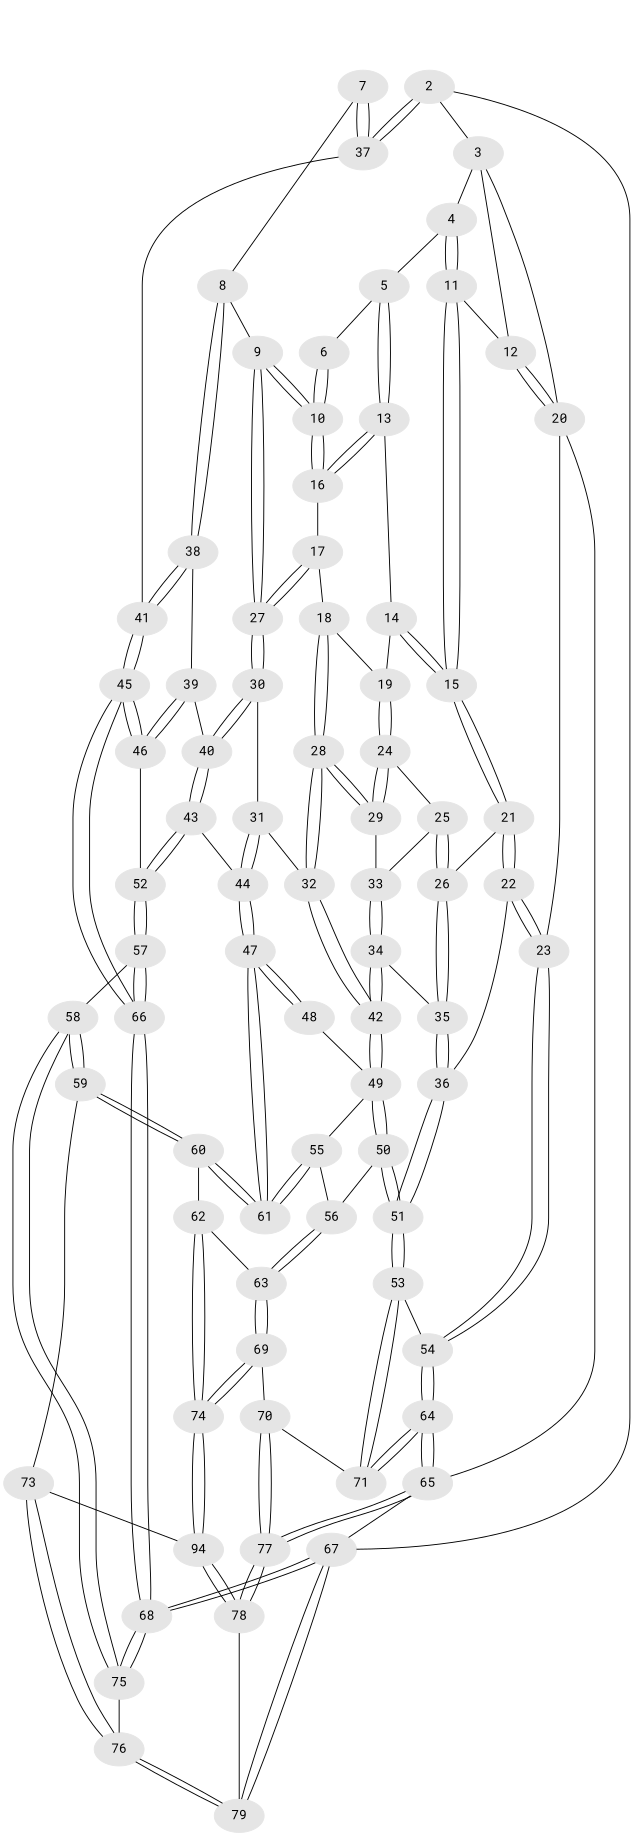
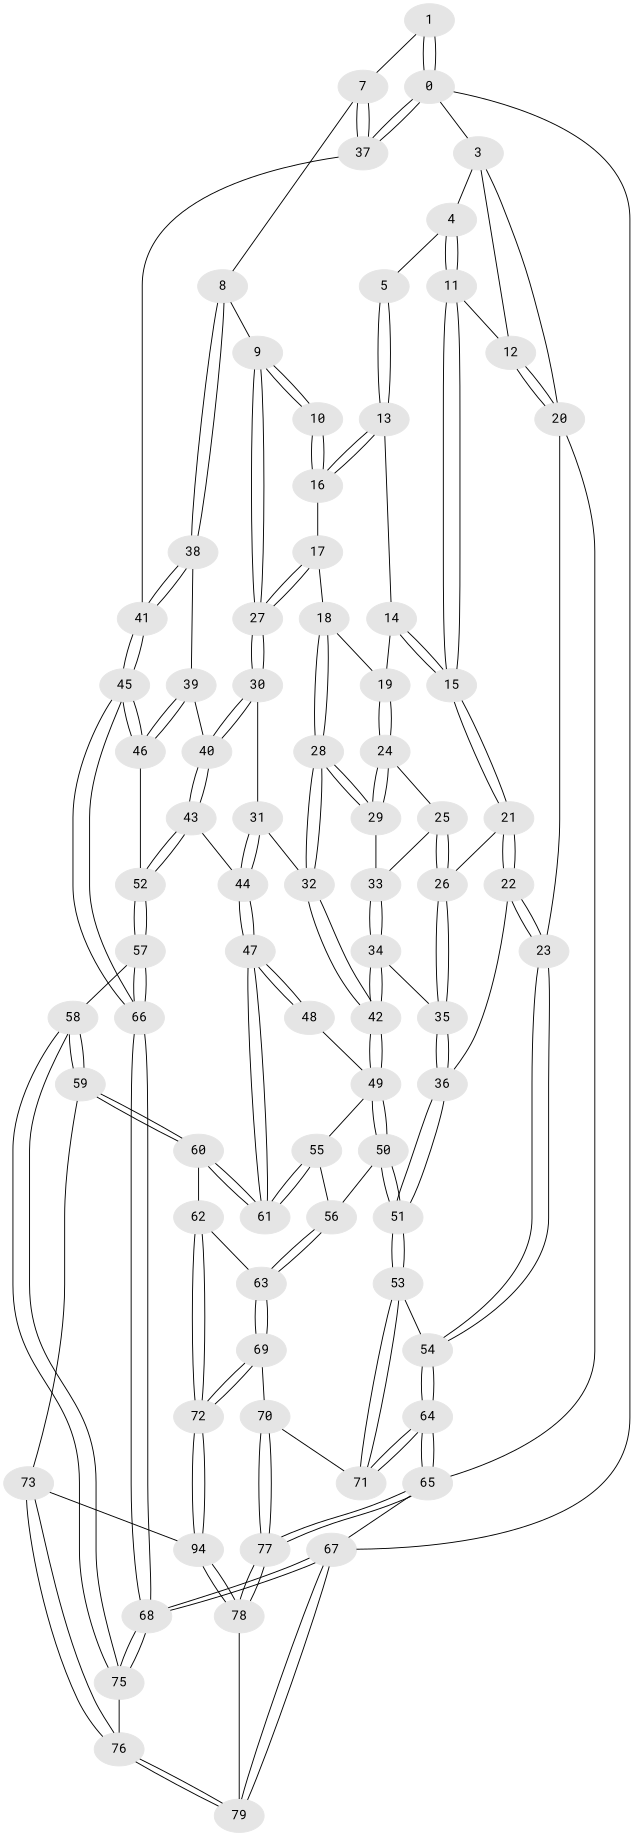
  graph {
    fontname="Roboto Mono"
    node [color=gray90 fontname="Roboto Mono" style=filled]
    edge [fontname="Roboto Mono"]
-   2
+   1
+   2 [label=0]
    7
    3
    37
    67
    8
    4
    12
    20
    41
    68
    79
    5
    11
    23
    65
-   6
    13
    15
    10
    16
    14
    9
    38
    27
    39
    30
    17
    21
    19
    24
    22
    26
    18
    28
    29
    32
    25
    54
    77
    36
    35
    51
    64
    33
    34
    31
    40
    42
    44
    43
    47
    49
    53
    45
    46
    52
    66
    55
    50
    57
    48
    61
    56
    63
    71
    58
    69
    59
    75
    60
    73
    76
    62
    n76 [label=94]
-   72 [label=74]
+   72
    70
    78
+   1 -- 2
+   1 -- 2
+   1 -- 7
    2 -- 3
    2 -- 37
    2 -- 37
    2 -- 67
    7 -- 37
    7 -- 37
    7 -- 8
    3 -- 4
    3 -- 12
    3 -- 20
    37 -- 41
    67 -- 68
    67 -- 68
    67 -- 79
    67 -- 79
    8 -- 9
    8 -- 38
    8 -- 38
    4 -- 5
    4 -- 11
    4 -- 11
    12 -- 20
    12 -- 20
    20 -- 23
    20 -- 65
    41 -- 45
    41 -- 45
    68 -- 75
    68 -- 75
-   5 -- 6
    5 -- 13
    5 -- 13
    11 -- 12
    11 -- 15
    11 -- 15
    23 -- 54
    23 -- 54
    65 -- 67
    65 -- 77
    65 -- 77
-   6 -- 10
-   6 -- 10
    13 -- 16
    13 -- 16
    13 -- 14
    15 -- 21
    15 -- 21
    10 -- 16
    10 -- 16
    16 -- 17
    14 -- 15
    14 -- 15
    14 -- 19
    9 -- 10
    9 -- 10
    9 -- 27
    9 -- 27
    38 -- 41
    38 -- 41
    38 -- 39
    27 -- 30
    27 -- 30
    39 -- 40
    39 -- 46
    39 -- 46
    30 -- 31
    30 -- 40
    30 -- 40
    17 -- 27
    17 -- 27
    17 -- 18
    21 -- 22
    21 -- 22
    21 -- 26
    19 -- 24
    19 -- 24
    24 -- 29
    24 -- 29
    24 -- 25
    22 -- 23
    22 -- 23
    22 -- 36
    26 -- 35
    26 -- 35
    18 -- 19
    18 -- 28
    18 -- 28
    28 -- 29
    28 -- 29
    28 -- 32
    28 -- 32
    29 -- 33
    32 -- 42
    32 -- 42
    25 -- 26
    25 -- 26
    25 -- 33
    54 -- 64
    54 -- 64
    77 -- 78
    77 -- 78
    36 -- 51
    36 -- 51
    35 -- 36
    35 -- 36
    51 -- 53
    51 -- 53
    64 -- 65
    64 -- 65
    64 -- 71
    64 -- 71
    33 -- 34
    33 -- 34
    34 -- 35
    34 -- 42
    34 -- 42
    31 -- 32
    31 -- 44
    31 -- 44
    40 -- 43
    40 -- 43
    42 -- 49
    42 -- 49
    44 -- 47
    44 -- 47
    43 -- 44
    43 -- 52
    43 -- 52
    47 -- 48
    47 -- 48
    47 -- 61
    47 -- 61
    49 -- 55
    49 -- 50
    49 -- 50
    53 -- 54
    53 -- 71
    53 -- 71
    45 -- 46
    45 -- 46
    45 -- 66
    45 -- 66
    46 -- 52
    52 -- 57
    52 -- 57
    66 -- 68
    66 -- 68
    55 -- 61
    55 -- 61
    55 -- 56
    50 -- 51
    50 -- 51
    50 -- 56
    57 -- 66
    57 -- 66
    57 -- 58
    48 -- 49
    56 -- 63
    56 -- 63
    63 -- 69
    63 -- 69
    58 -- 59
    58 -- 59
    58 -- 75
    58 -- 75
    69 -- 72
    69 -- 72
    69 -- 70
    59 -- 60
    59 -- 60
    59 -- 73
    75 -- 76
    60 -- 61
    60 -- 61
    60 -- 62
    73 -- 76
    73 -- 76
    73 -- n76
    76 -- 79
    76 -- 79
    62 -- 63
    62 -- 72
    62 -- 72
    n76 -- 78
    n76 -- 78
    72 -- n76
    72 -- n76
    70 -- 77
    70 -- 77
    70 -- 71
    78 -- 79
  }
